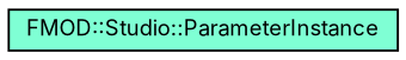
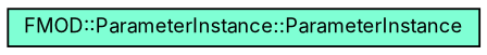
  digraph {
    rankdir=LR
    fontname=Inter
-   n1 [color=black fillcolor=aquamarine fontname=Inter fontsize=10 height=0.2 label="FMOD::Studio::ParameterInstance" shape=record style=filled width=0.4]
+   n1 [color=black fillcolor=aquamarine fontname=Inter fontsize=10 height=0.2 label="FMOD::ParameterInstance::ParameterInstance" shape=record style=filled width=0.4]
  }
